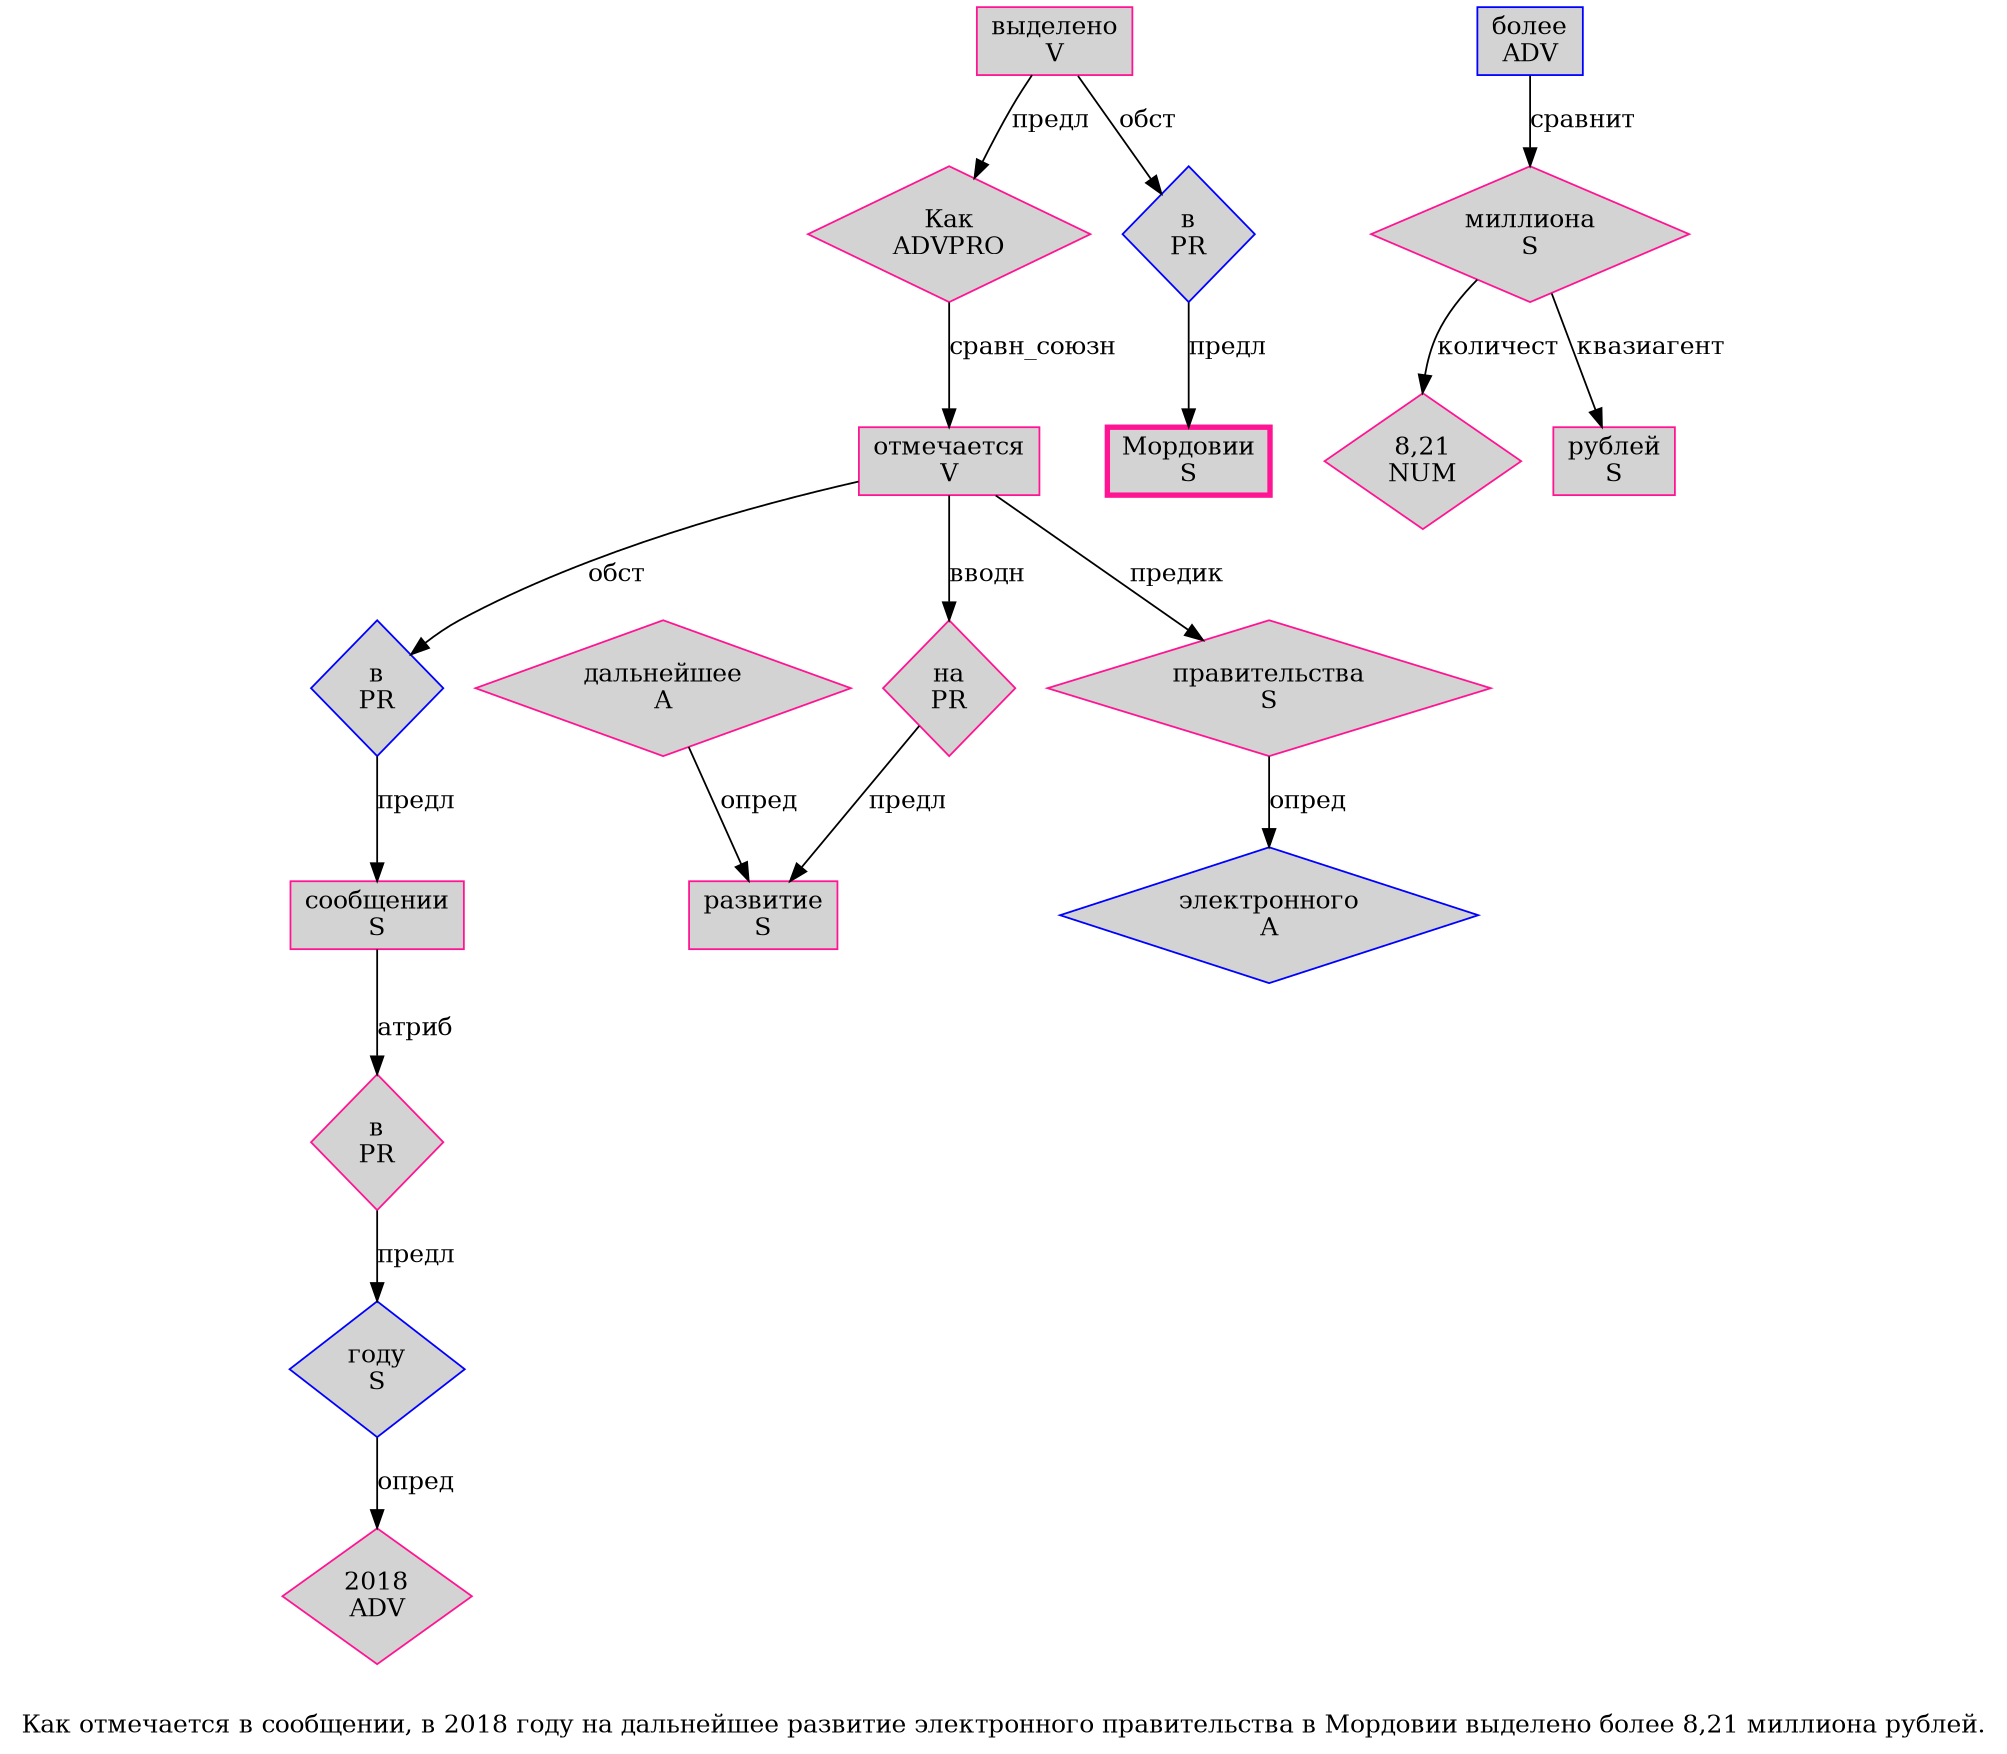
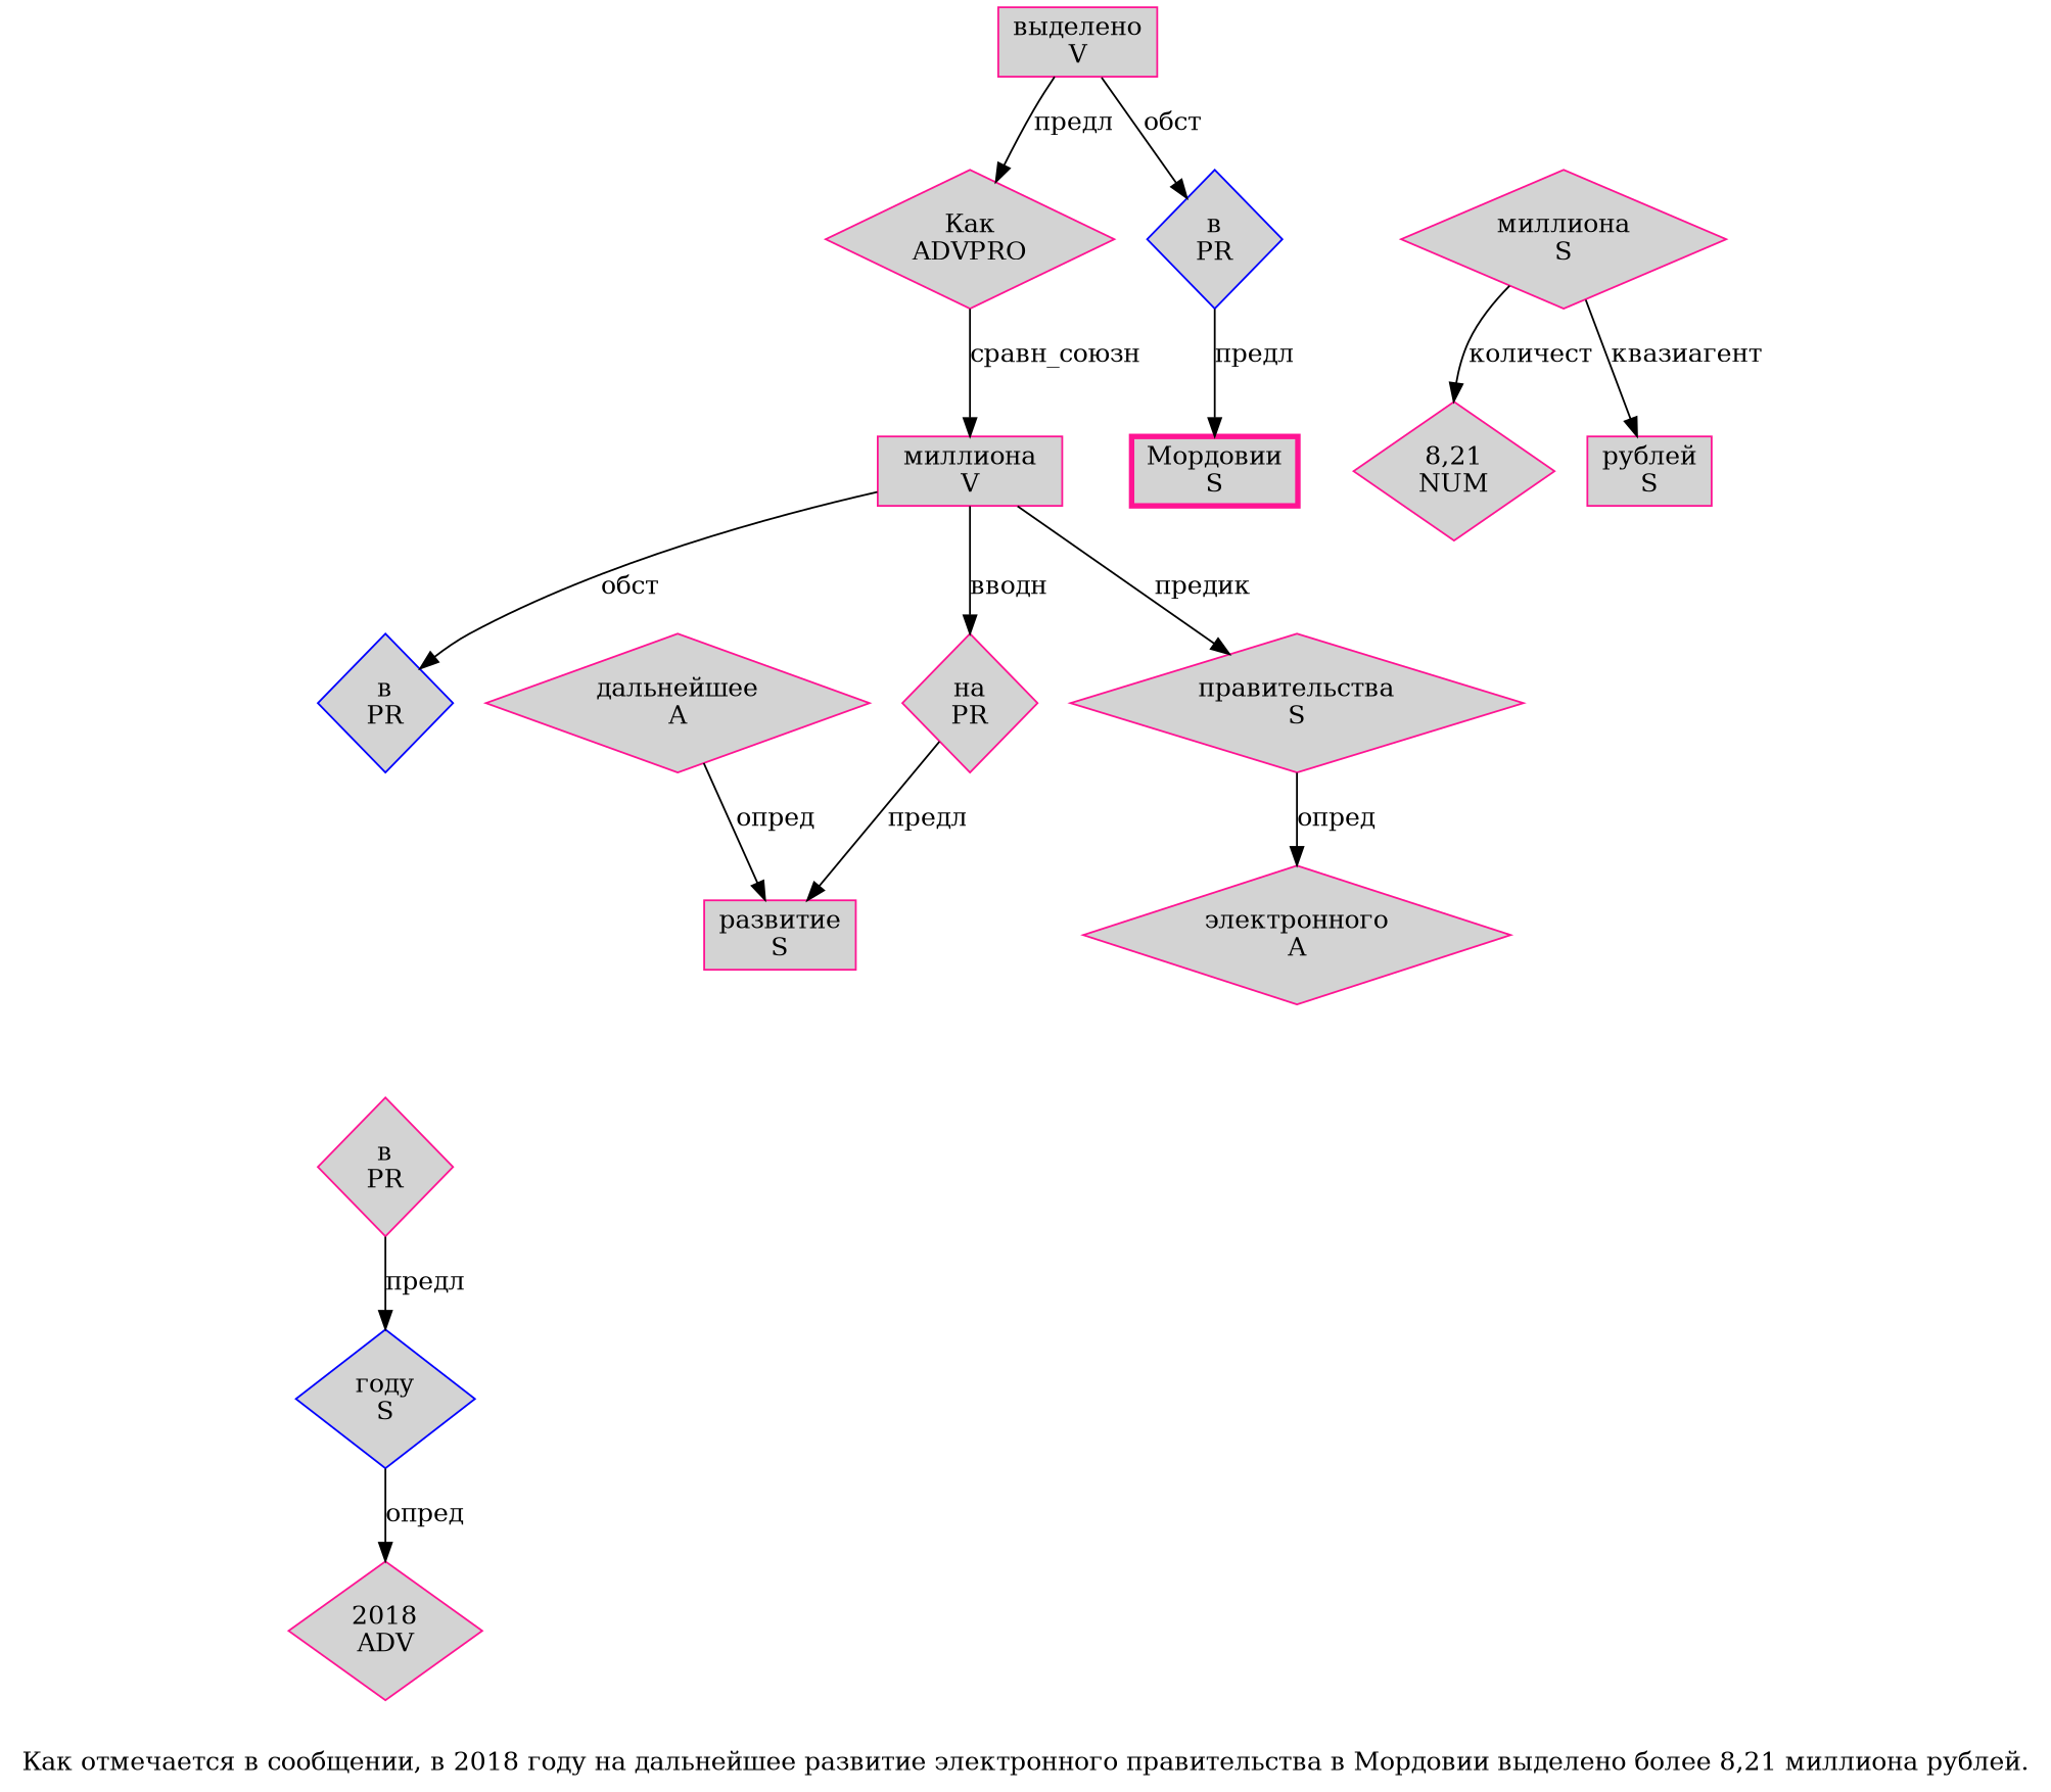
  digraph {
    label="Как отмечается в сообщении, в 2018 году на дальнейшее развитие электронного правительства в Мордовии выделено более 8,21 миллиона рублей."
    node [color=deeppink fillcolor=lightgray penwidth=1 shape=diamond style=filled]
    n1 [label="Как\nADVPRO"]
-   n2 [label="отмечается\nV" shape=box]
+   n2 [label="миллиона\nV" shape=box]
    n3 [color=blue label="в\nPR"]
    n4 [label="на\nPR"]
    n5 [label="правительства\nS"]
-   n6 [label="сообщении\nS" shape=box]
    n7 [label="развитие\nS" shape=box]
-   n8 [color=blue label="электронного\nA"]
+   n8 [label="электронного\nA"]
    n9 [label="в\nPR"]
    n10 [color=blue label="году\nS"]
    n11 [label="2018\nADV"]
    n12 [label="дальнейшее\nA"]
    n13 [color=blue label="в\nPR"]
    n14 [label="Мордовии\nS" penwidth=3 shape=box]
    n15 [label="выделено\nV" shape=box]
-   n16 [color=blue label="более\nADV" shape=box]
    n17 [label="миллиона\nS"]
    n18 [label="8,21\nNUM"]
    n19 [label="рублей\nS" shape=box]
    n1 -> n2 [label="сравн_союзн"]
    n2 -> n3 [label="обст"]
    n2 -> n4 [label="вводн"]
    n2 -> n5 [label="предик"]
-   n3 -> n6 [label="предл"]
    n4 -> n7 [label="предл"]
    n5 -> n8 [label="опред"]
-   n6 -> n9 [label="атриб"]
    n9 -> n10 [label="предл"]
    n10 -> n11 [label="опред"]
    n12 -> n7 [label="опред"]
    n13 -> n14 [label="предл"]
    n15 -> n1 [label="предл"]
    n15 -> n13 [label="обст"]
-   n16 -> n17 [label="сравнит"]
    n17 -> n18 [label="количест"]
    n17 -> n19 [label="квазиагент"]
  }
